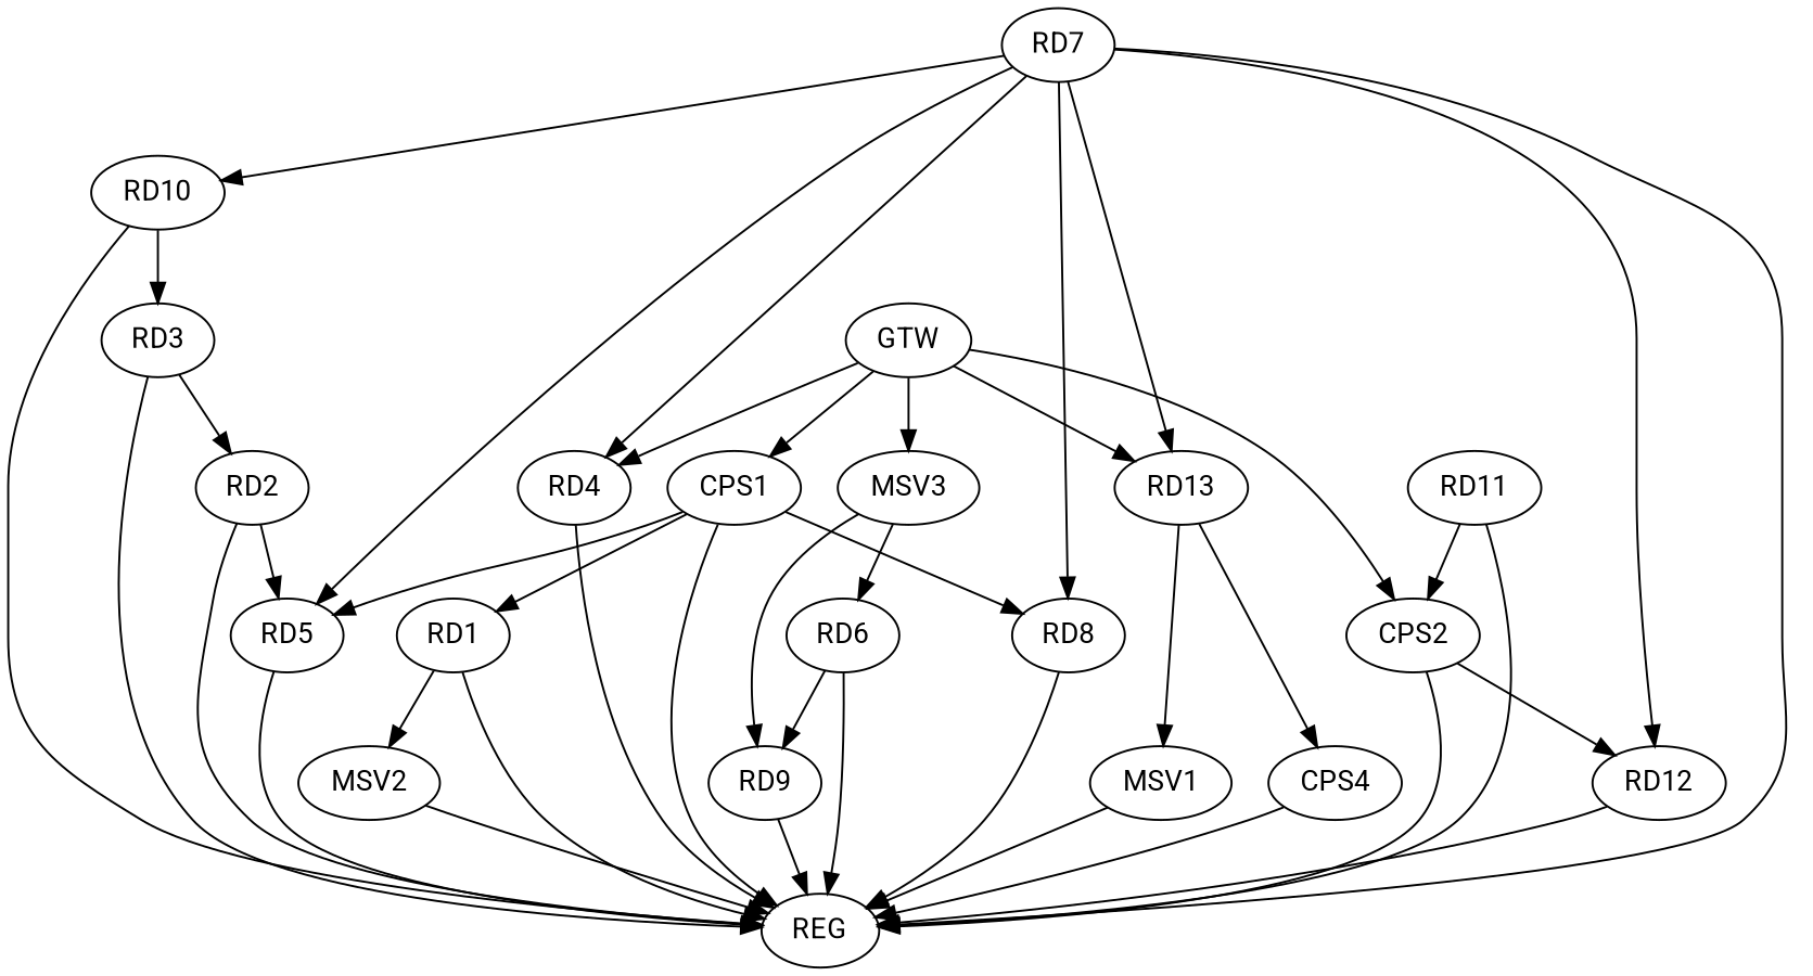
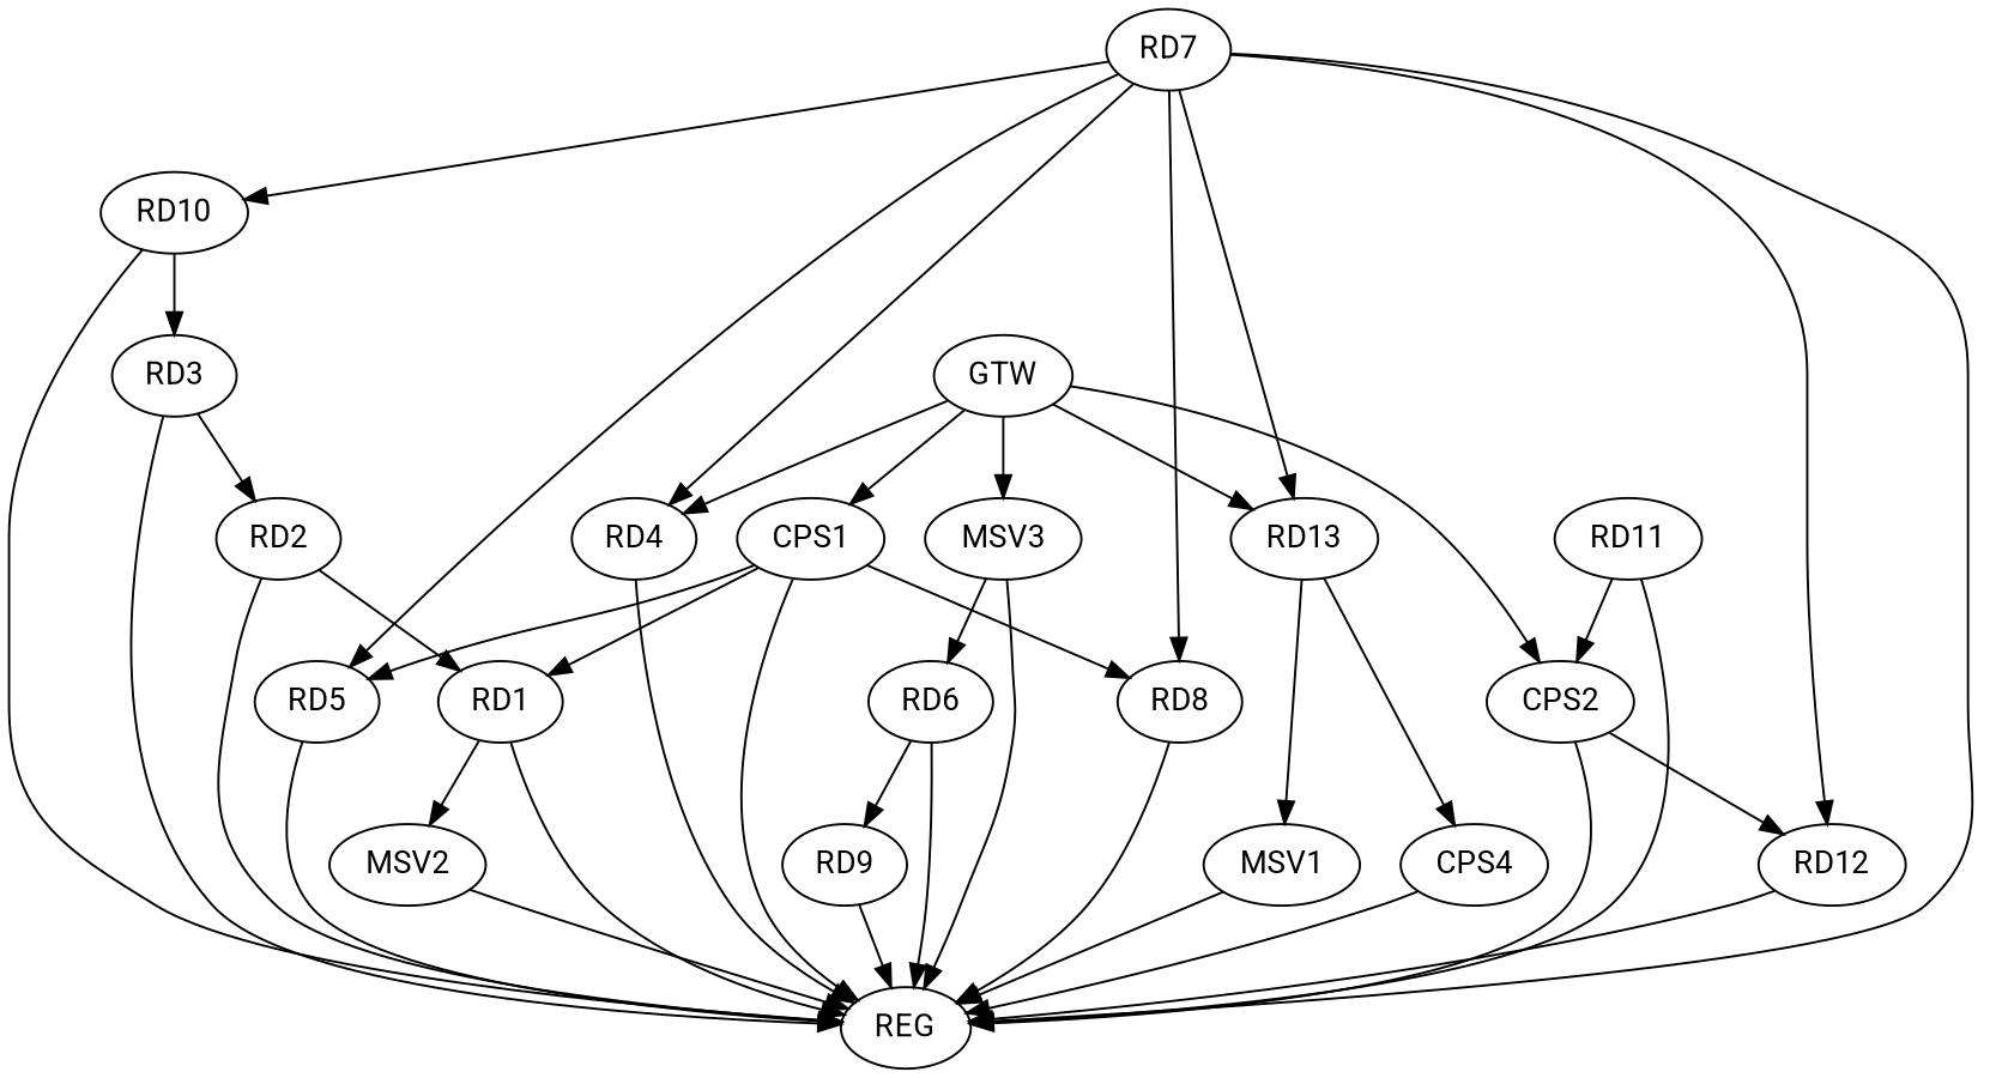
  strict digraph {
    fontname=Roboto
    node [fontname=Roboto]
    edge [fontname=Roboto]
    n1 [label=RD1]
    n2 [label=REG]
    n3 [label=MSV2]
    n4 [label=RD2]
    n5 [label=RD3]
    n6 [label=RD4]
    n7 [label=RD5]
    n8 [label=RD6]
    n9 [label=RD9]
    n10 [label=RD7]
    n11 [label=RD8]
    n12 [label=RD10]
    n13 [label=RD12]
    n14 [label=RD13]
    n15 [label=MSV1]
    n16 [label=CPS4]
    n17 [label=RD11]
    n18 [label=CPS2]
    n19 [label=CPS1]
    n20 [label=GTW]
    n21 [label=MSV3]
    n1 -> n2
    n1 -> n3
    n3 -> n2
-   n4 -> n7
+   n4 -> n1
    n4 -> n2
    n5 -> n2
    n5 -> n4
    n6 -> n2
    n7 -> n2
    n8 -> n2
    n8 -> n9
    n9 -> n2
    n10 -> n2
    n10 -> n6
    n10 -> n7
    n10 -> n11
    n10 -> n12
    n10 -> n13
    n10 -> n14
    n11 -> n2
    n12 -> n2
    n12 -> n5
    n13 -> n2
    n14 -> n15
    n14 -> n16
    n15 -> n2
    n16 -> n2
    n17 -> n2
    n17 -> n18
    n18 -> n2
    n18 -> n13
    n19 -> n1
    n19 -> n2
    n19 -> n7
    n19 -> n11
    n20 -> n6
    n20 -> n14
    n20 -> n18
    n20 -> n19
    n20 -> n21
-   n21 -> n9
+   n21 -> n2
    n21 -> n8
  }
